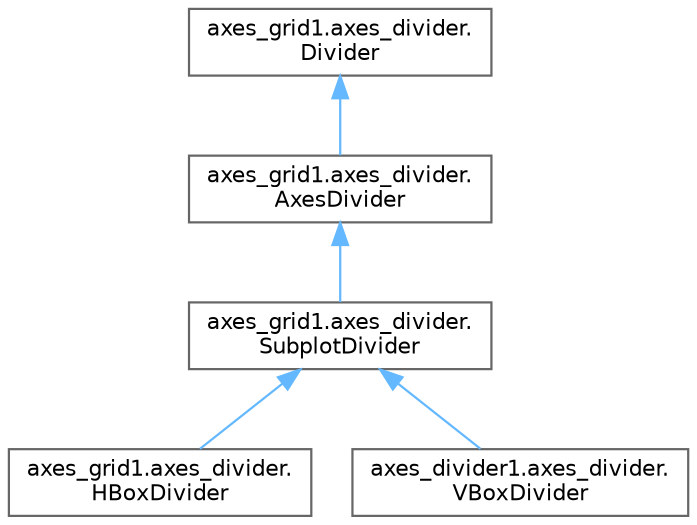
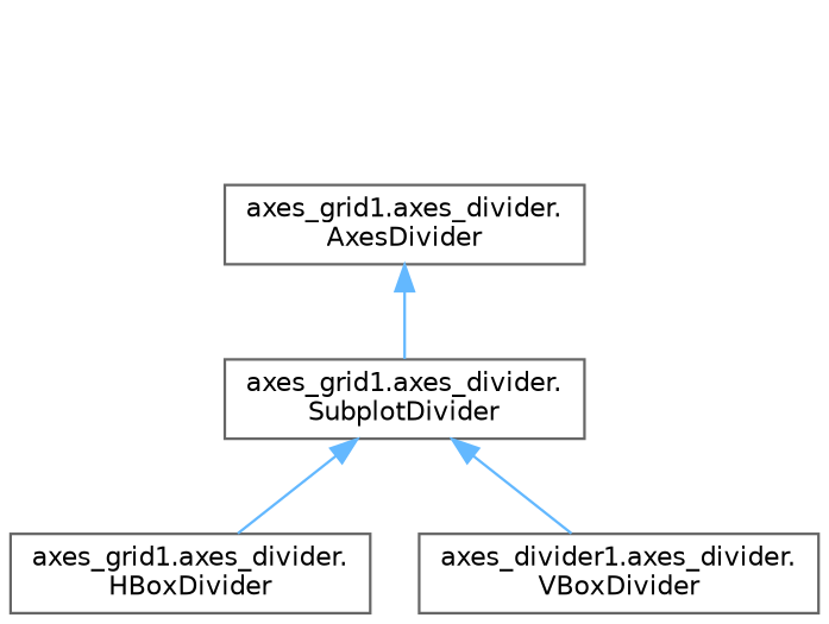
  digraph {
    rankdir=TB
    node [color=grey40 fillcolor=white fontname=Helvetica fontsize=10 shape=box style=filled]
    edge [color=steelblue1 dir=back fontname=Helvetica fontsize=10 labelfontname=Helvetica labelfontsize=10 style=solid]
-   n1 [height=0.2 label="axes_grid1.axes_divider.\lDivider" width=0.4]
    n2 [height=0.2 label="axes_grid1.axes_divider.\lAxesDivider" width=0.4]
    n3 [height=0.2 label="axes_grid1.axes_divider.\lSubplotDivider" width=0.4]
    n4 [height=0.2 label="axes_grid1.axes_divider.\lHBoxDivider" width=0.4]
    n5 [height=0.2 label="axes_divider1.axes_divider.\lVBoxDivider" width=0.4]
-   n1 -> n2
    n2 -> n3
    n3 -> n4
    n3 -> n5
  }
